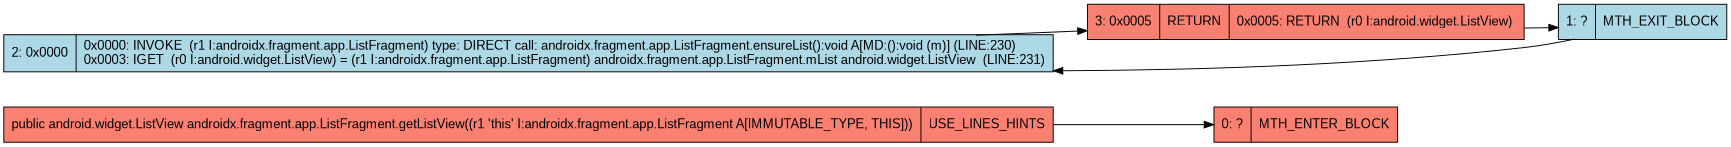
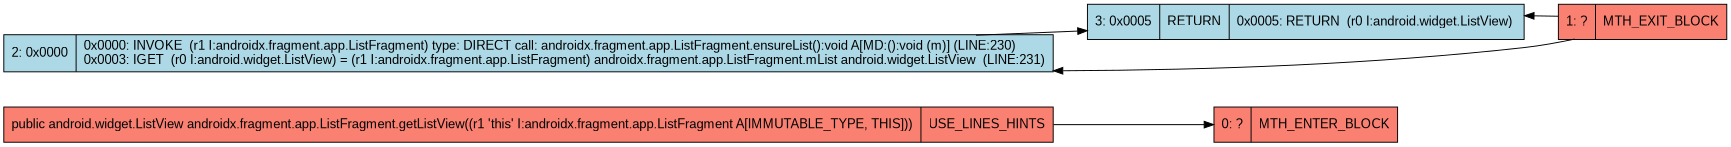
  digraph {
    fontname="Liberation Sans"
    rankdir=LR
    node [fillcolor=salmon fontname="Liberation Sans" shape=record style=filled]
    edge [fontname="Liberation Sans"]
    n1 [label="{0\:\ ?|MTH_ENTER_BLOCK\l}"]
    n2 [fillcolor=lightblue label="{2\:\ 0x0000|0x0000: INVOKE  (r1 I:androidx.fragment.app.ListFragment) type: DIRECT call: androidx.fragment.app.ListFragment.ensureList():void A[MD:():void (m)] (LINE:230)\l0x0003: IGET  (r0 I:android.widget.ListView) = (r1 I:androidx.fragment.app.ListFragment) androidx.fragment.app.ListFragment.mList android.widget.ListView  (LINE:231)\l}"]
-   n3 [label="{3\:\ 0x0005|RETURN\l|0x0005: RETURN  (r0 I:android.widget.ListView) \l}"]
-   n4 [fillcolor=lightblue label="{1\:\ ?|MTH_EXIT_BLOCK\l}"]
+   n3 [fillcolor=lightblue label="{3\:\ 0x0005|RETURN\l|0x0005: RETURN  (r0 I:android.widget.ListView) \l}"]
+   n4 [label="{1\:\ ?|MTH_EXIT_BLOCK\l}"]
    n5 [label="{public android.widget.ListView androidx.fragment.app.ListFragment.getListView((r1 'this' I:androidx.fragment.app.ListFragment A[IMMUTABLE_TYPE, THIS]))  | USE_LINES_HINTS\l}"]
    n2 -> n3
-   n3 -> n4
+   n4 -> n3
    n4 -> n2
    n5 -> n1
  }
